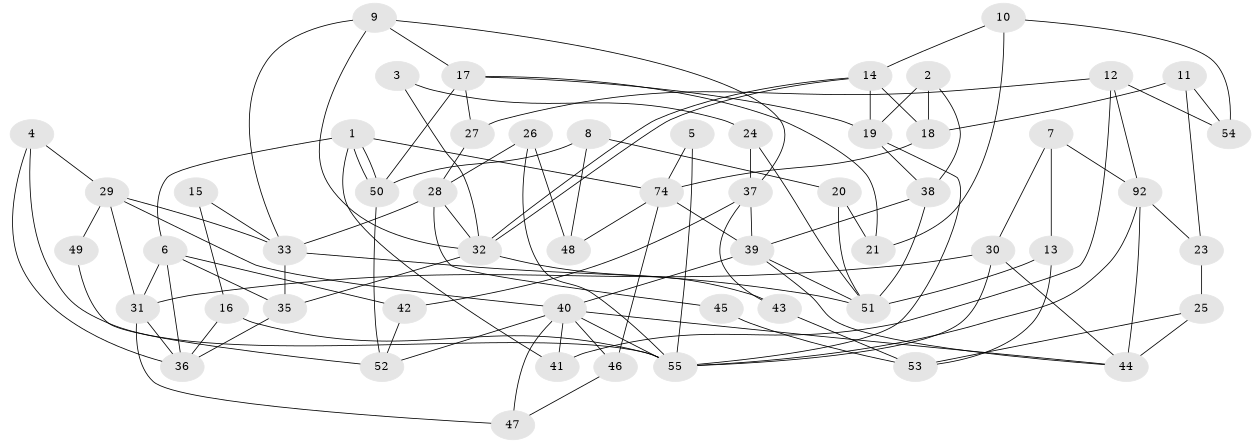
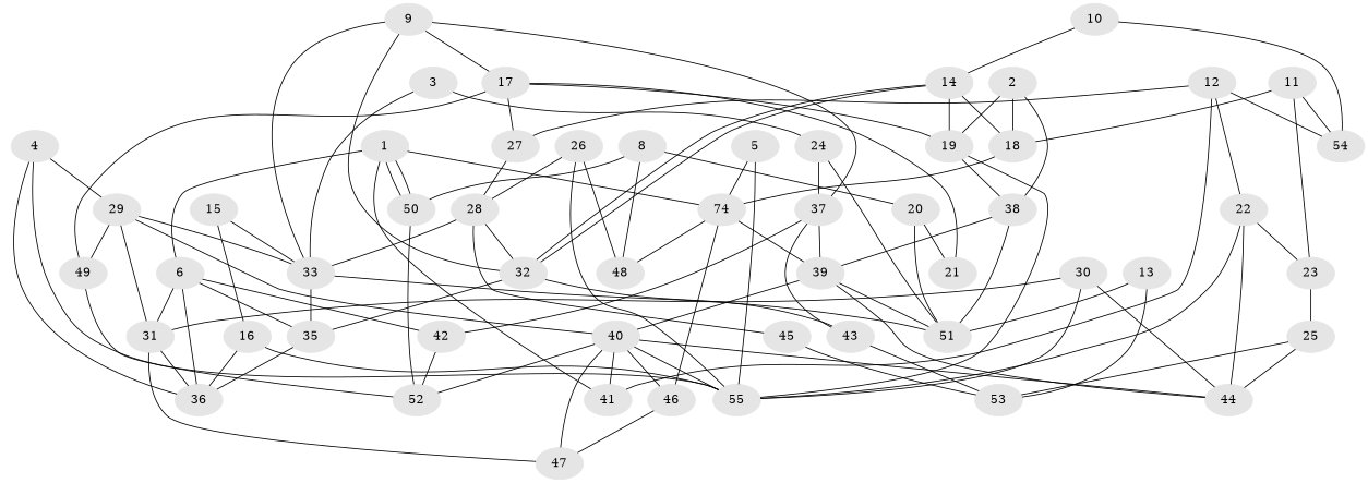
  graph {
    node [color=gray90 style=filled]
    1
    6
    n3 [label=74]
    41
    50
    36
    31
    35
    42
    48
    39
    46
    52
    2
    18
    19
    38
    55
    51
    3
    24
    33
    37
    4
    29
    49
    40
    5
    47
-   7
    13
-   22 [label=92]
+   22
    30
    53
    23
    44
    8
    20
    21
    9
    17
    32
    27
    43
    10
    14
    54
    11
    25
    12
    28
    15
    16
    26
    45
    1 -- 6
    1 -- n3
    1 -- 41
    1 -- 50
    1 -- 50
    6 -- 36
    6 -- 31
    6 -- 35
    6 -- 42
    n3 -- 48
    n3 -- 39
    n3 -- 46
    50 -- 52
    31 -- 36
    31 -- 47
    35 -- 36
    42 -- 52
    39 -- 51
    39 -- 40
    39 -- 44
    46 -- 47
    2 -- 18
    2 -- 19
    2 -- 38
    18 -- n3
    19 -- 38
    19 -- 55
    38 -- 39
    38 -- 51
    3 -- 24
-   3 -- 32
+   3 -- 33
    24 -- 51
    24 -- 37
    33 -- 35
    33 -- 51
    37 -- 42
    37 -- 39
    37 -- 43
    4 -- 36
    4 -- 55
    4 -- 29
    29 -- 31
    29 -- 33
    29 -- 49
    29 -- 40
    49 -- 52
    40 -- 41
    40 -- 46
    40 -- 52
    40 -- 55
    40 -- 47
    40 -- 44
    5 -- n3
    5 -- 55
-   7 -- 13
-   7 -- 22
-   7 -- 30
    13 -- 51
    13 -- 53
    22 -- 55
    22 -- 23
    22 -- 44
    30 -- 31
    30 -- 55
    30 -- 44
    23 -- 25
    8 -- 50
    8 -- 48
    8 -- 20
    20 -- 51
    20 -- 21
    9 -- 33
    9 -- 37
    9 -- 17
    9 -- 32
    17 -- 19
-   17 -- 50
+   17 -- 49
    17 -- 21
    17 -- 27
    32 -- 35
    32 -- 43
    27 -- 28
    43 -- 53
-   10 -- 21
    10 -- 14
    10 -- 54
    14 -- 18
    14 -- 19
    14 -- 32
    14 -- 32
    11 -- 18
    11 -- 23
    11 -- 54
    25 -- 53
    25 -- 44
    12 -- 41
    12 -- 22
    12 -- 27
    12 -- 54
    28 -- 33
    28 -- 32
    28 -- 45
    15 -- 33
    15 -- 16
    16 -- 36
    16 -- 55
    26 -- 48
    26 -- 55
    26 -- 28
    45 -- 53
  }
